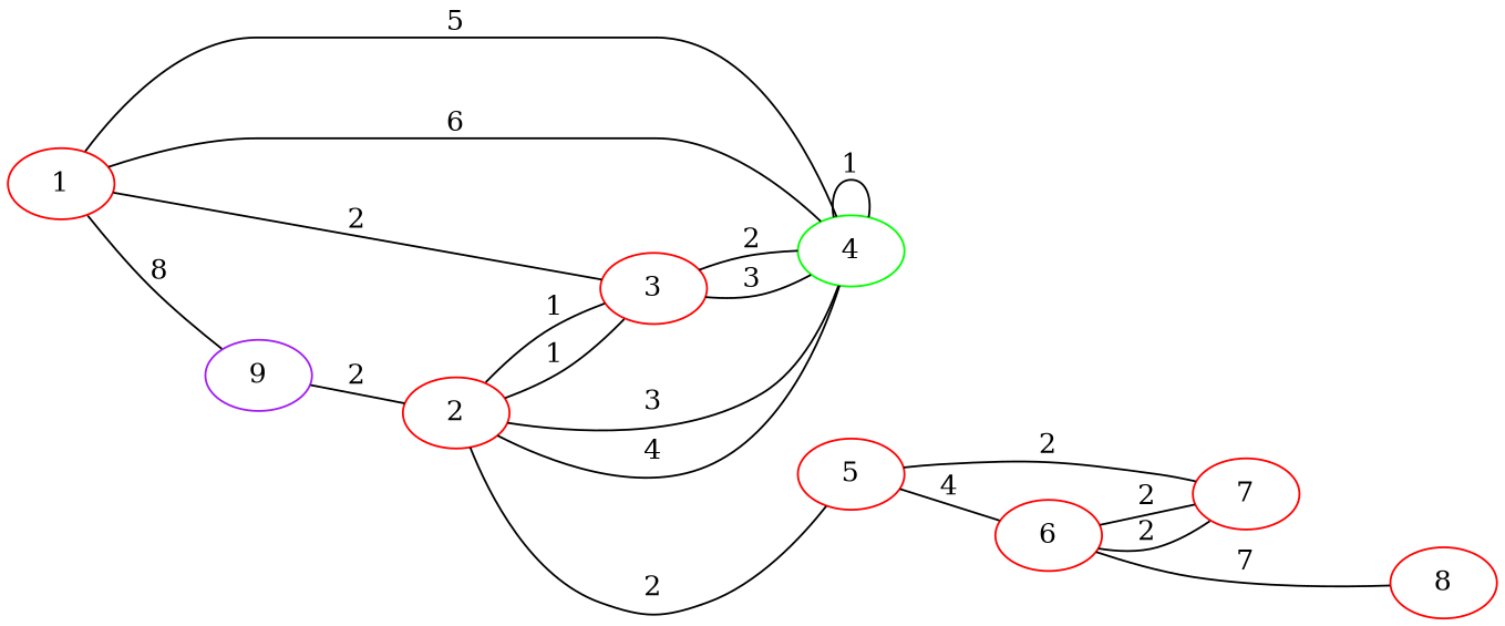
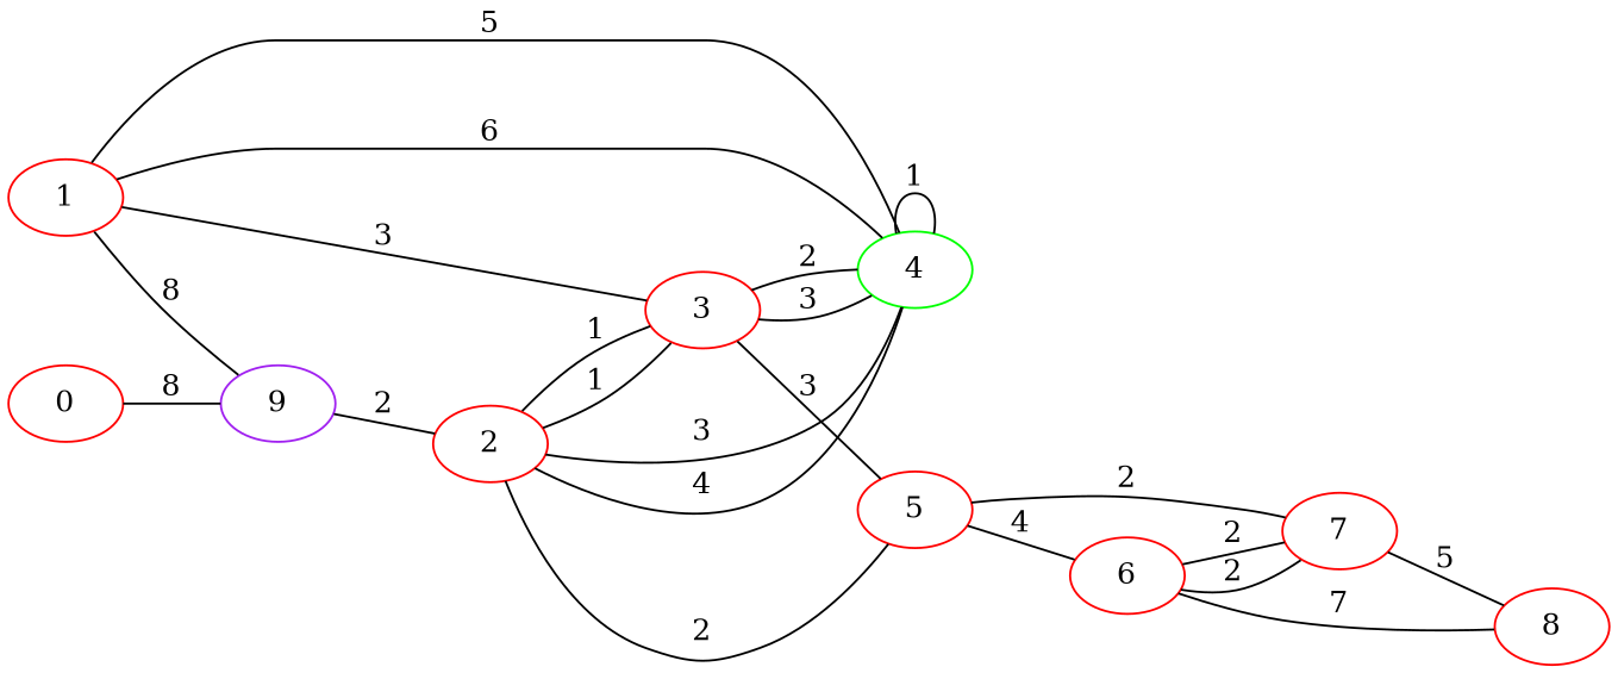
  graph {
    rankdir=LR
    node [color=red weight=1]
    9 [color=purple weight=4]
+   0
    1
    3
    4 [color=green weight=2]
    2
    5
    6
    7
    8
    9 -- 2 [label=2]
+   0 -- 9 [label=8]
    1 -- 9 [label=8]
-   1 -- 3 [label=2]
+   1 -- 3 [label=3]
    1 -- 4 [label=5]
    1 -- 4 [label=6]
    3 -- 4 [label=2]
    3 -- 4 [label=3]
+   3 -- 5 [label=3]
    4 -- 4 [label=1]
    2 -- 3 [label=1]
    2 -- 3 [label=1]
    2 -- 4 [label=3]
    2 -- 4 [label=4]
    2 -- 5 [label=2]
    5 -- 6 [label=4]
    5 -- 7 [label=2]
    6 -- 7 [label=2]
    6 -- 7 [label=2]
    6 -- 8 [label=7]
+   7 -- 8 [label=5]
  }
